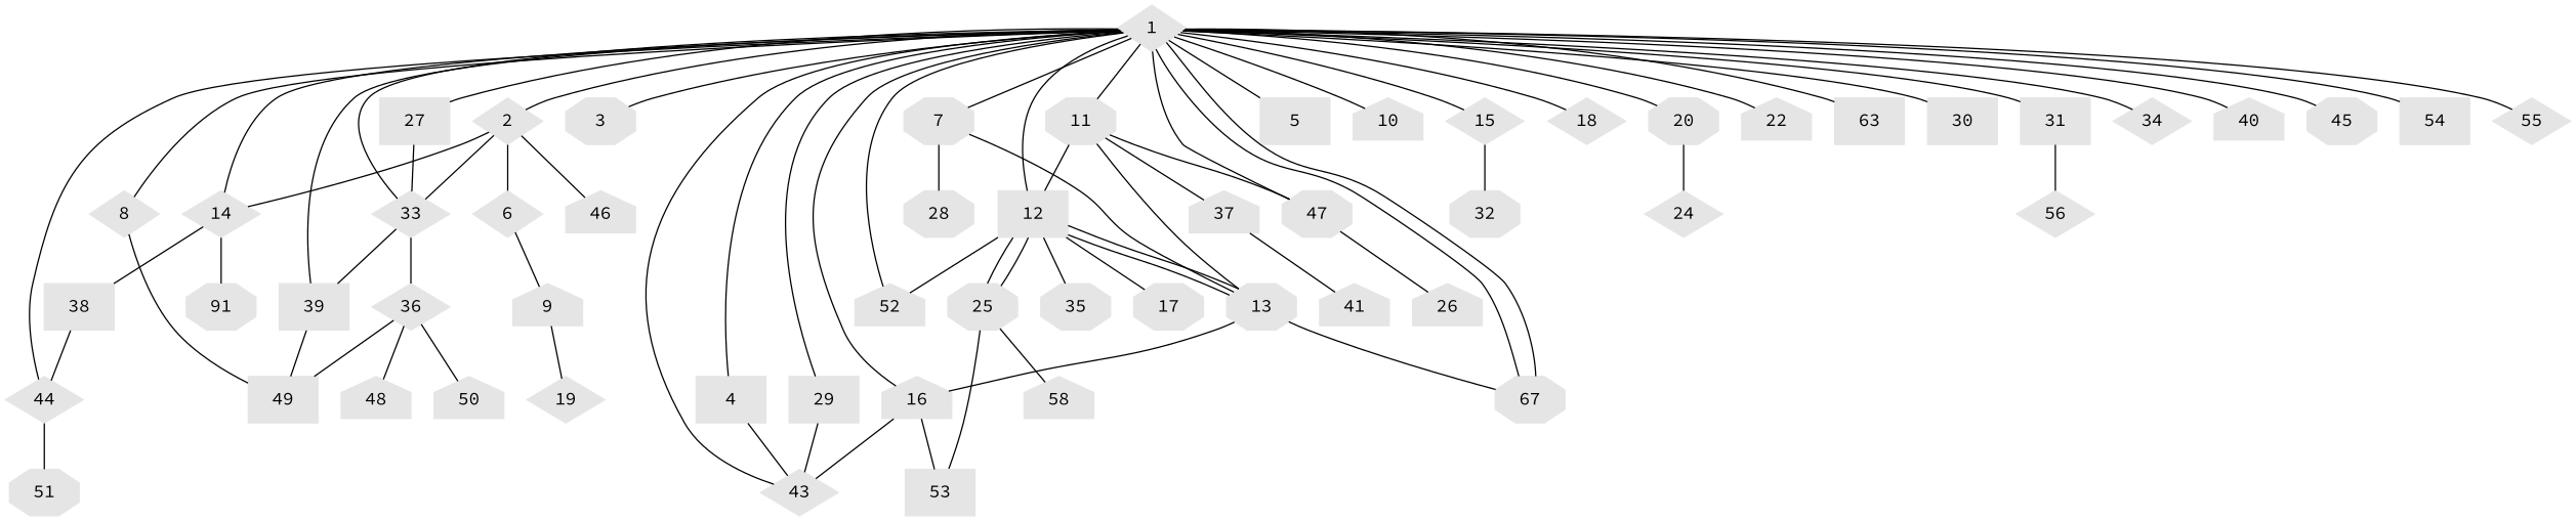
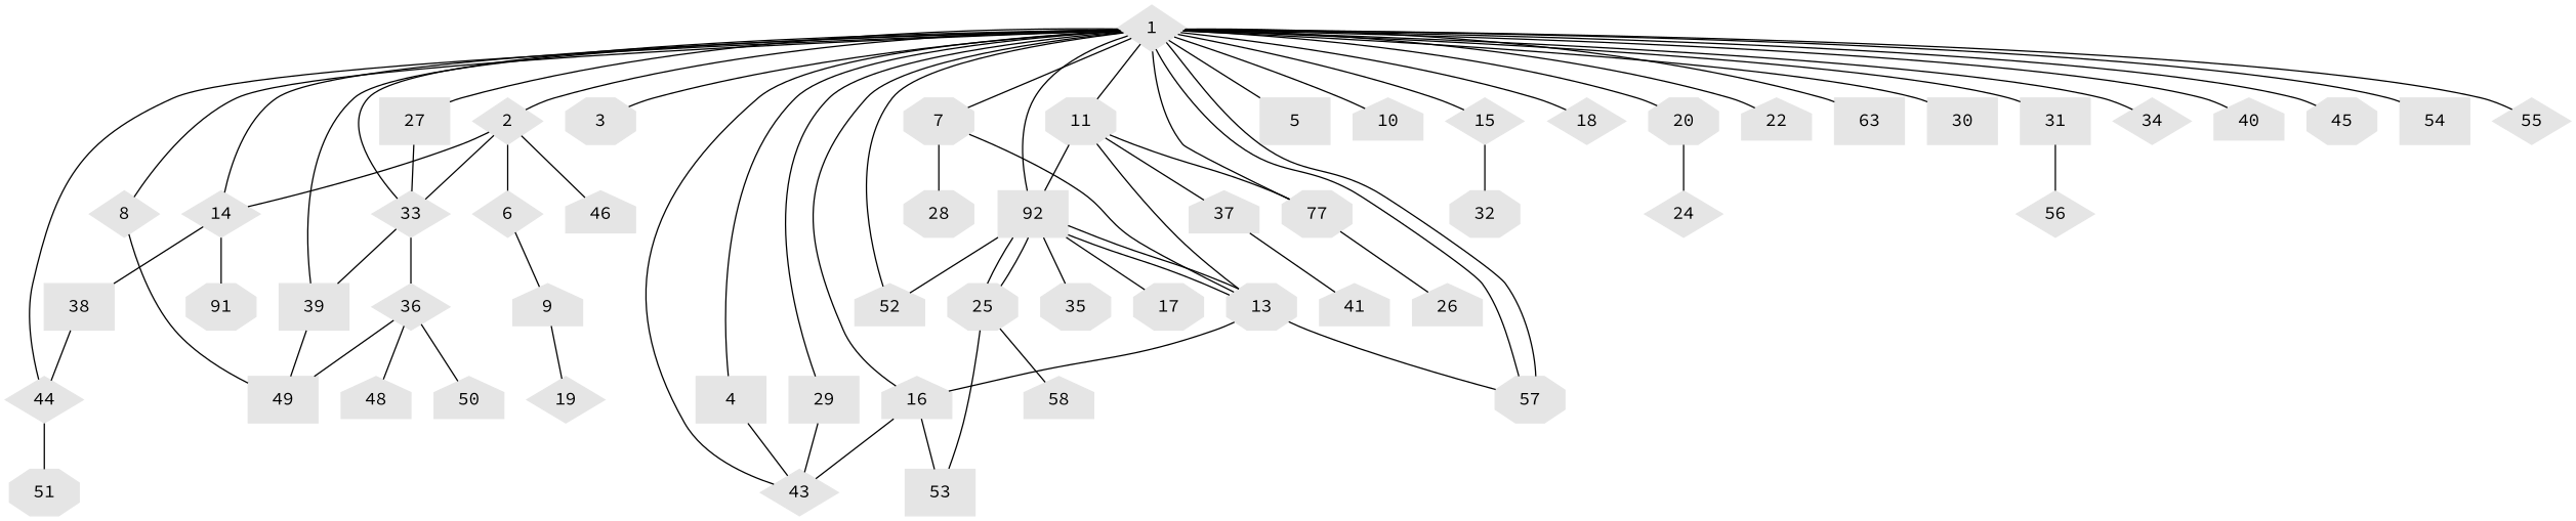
  graph {
    fontname="Source Code Pro"
    node [color=gray90 fontname="Source Code Pro" shape=diamond style=filled]
    edge [fontname="Source Code Pro"]
    1
    2
    3 [shape=octagon]
    4 [shape=box]
    5 [shape=box]
    7 [shape=octagon]
    8
    10 [shape=house]
    11 [shape=octagon]
-   12 [shape=box]
+   12 [shape=box label=92]
    14
    15
    16 [shape=house]
    18
    20 [shape=octagon]
    22 [shape=house]
    n17 [label=63 shape=box]
    27 [shape=box]
    29 [shape=box]
    30 [shape=box]
    31 [shape=box]
    33
    34
    39 [shape=box]
    40 [shape=house]
    43
    44
    45 [shape=octagon]
-   47 [shape=octagon]
+   47 [shape=octagon label=77]
    52 [shape=house]
    54 [shape=box]
    55
-   57 [shape=octagon label=67]
+   57 [shape=octagon]
    6
    46 [shape=house]
    13 [shape=octagon]
    28 [shape=octagon]
    49 [shape=box]
    37 [shape=house]
    17 [shape=octagon]
    25 [shape=octagon]
    35 [shape=octagon]
    n43 [label=91 shape=octagon]
    38 [shape=box]
    32 [shape=octagon]
    53 [shape=box]
    24
    26 [shape=house]
    56
    36
    51 [shape=octagon]
    9 [shape=house]
    19
    58 [shape=house]
    41 [shape=house]
    48 [shape=house]
    50 [shape=house]
    1 -- 2
    1 -- 3
    1 -- 4
    1 -- 5
    1 -- 7
    1 -- 8
    1 -- 10
    1 -- 11
    1 -- 12
    1 -- 14
    1 -- 15
    1 -- 16
    1 -- 18
    1 -- 20
    1 -- 22
    1 -- n17
    1 -- 27
    1 -- 29
    1 -- 30
    1 -- 31
    1 -- 33
    1 -- 34
    1 -- 39
    1 -- 40
    1 -- 43
    1 -- 44
    1 -- 45
    1 -- 47
    1 -- 52
    1 -- 54
    1 -- 55
    1 -- 57
    1 -- 57
    2 -- 14
    2 -- 33
    2 -- 6
    2 -- 46
    4 -- 43
    7 -- 13
    7 -- 28
    8 -- 49
    11 -- 12
    11 -- 47
    11 -- 13
    11 -- 37
    12 -- 52
    12 -- 13
    12 -- 13
    12 -- 17
    12 -- 25
    12 -- 25
    12 -- 35
    14 -- n43
    14 -- 38
    15 -- 32
    16 -- 43
    16 -- 53
    20 -- 24
    27 -- 33
    29 -- 43
    31 -- 56
    33 -- 39
    33 -- 36
    39 -- 49
    44 -- 51
    47 -- 26
    6 -- 9
    13 -- 16
    13 -- 57
    37 -- 41
    25 -- 53
    25 -- 58
    38 -- 44
    36 -- 49
    36 -- 48
    36 -- 50
    9 -- 19
  }
